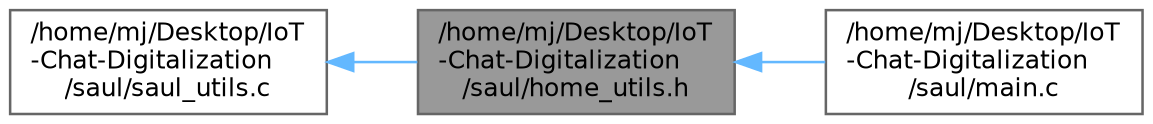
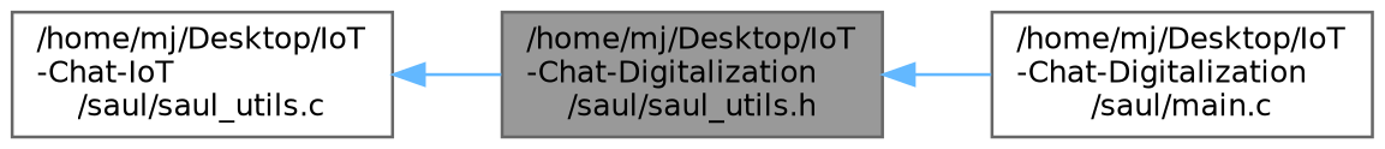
  digraph {
    rankdir=LR
    node [color=grey40 fillcolor=white fontname=Helvetica fontsize=10 shape=box style=filled]
    edge [color=steelblue1 dir=back fontname=Helvetica fontsize=10 labelfontname=Helvetica labelfontsize=10 style=solid]
-   n1 [color=gray40 fillcolor=grey60 fontcolor=black height=0.2 label="/home/mj/Desktop/IoT\l-Chat-Digitalization\l/saul/home_utils.h" width=0.4]
+   n1 [color=gray40 fillcolor=grey60 fontcolor=black height=0.2 label="/home/mj/Desktop/IoT\l-Chat-Digitalization\l/saul/saul_utils.h" width=0.4]
    n2 [height=0.2 label="/home/mj/Desktop/IoT\l-Chat-Digitalization\l/saul/main.c" width=0.4]
-   n3 [height=0.2 label="/home/mj/Desktop/IoT\l-Chat-Digitalization\l/saul/saul_utils.c" width=0.4]
+   n3 [height=0.2 label="/home/mj/Desktop/IoT\l-Chat-IoT\l/saul/saul_utils.c" width=0.4]
    n1 -> n2
    n3 -> n1
  }
